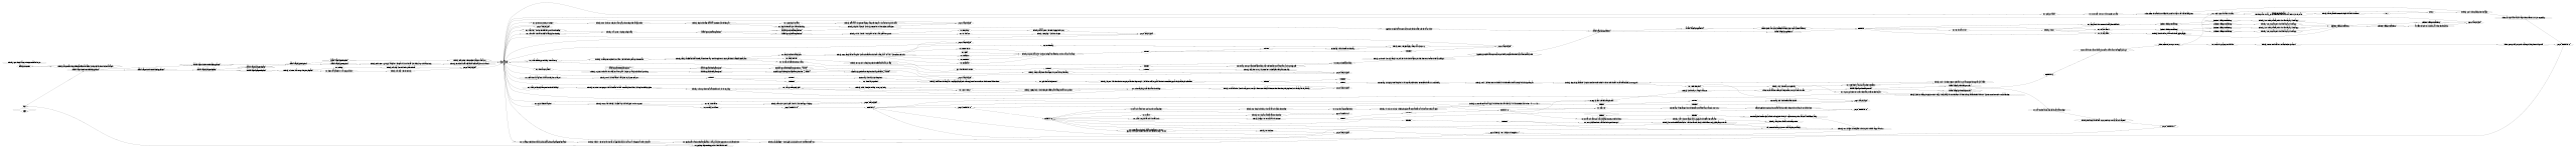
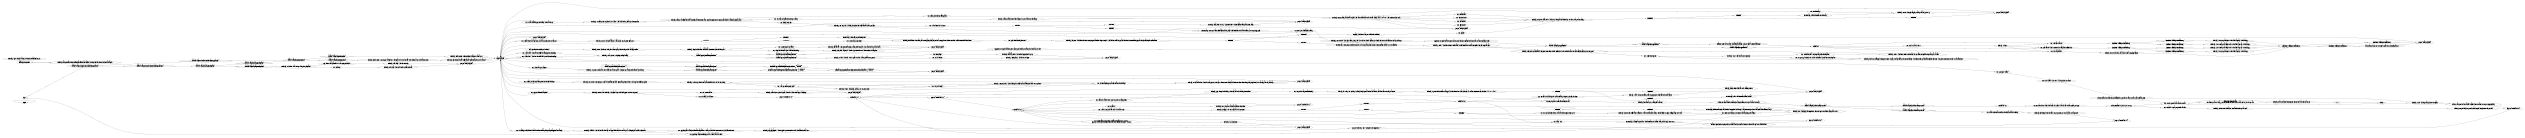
  digraph {
    rankdir=LR
    n1 [label=START]
    n2 [label=input]
    n3 [label="Variable[\"village.orb_nethouse_tried_catching_phasmid\"]"]
    n4 [label="Variable[\"village.orb_nethouse_tried_catching_phasmid\"]" shape=diamond]
    n5 [label="!(Variable[\"village.orb_nethouse_tried_catching_phasmid\"])" shape=diamond]
    n6 [label="Jump to: [Little Lily: \"\"Yes!\" She lights with recognition....\"]"]
    n7 [label="Little Lily: \"Yes!\" She lights with recognition. \"The twins got in trouble for saying *bad words*.\""]
    n8 [label="Untitled hub (02)"]
    n9 [label="IsKimHere()"]
    n10 [label="IsKimHere()" shape=diamond]
    n11 [label="Kim Kitsuragi: The lieutenant sighs, and kneels to be eye-level with the girl. \"Maybe someone you know has acted a little different, lately?\""]
    n12 [label="!(IsKimHere())" shape=diamond]
    n13 [label="You: \"Poor Girl Child Revolution. What have the bourgeois done to you?\""]
    n14 [label="You: \"Never mind. Have you just seen or heard anything weird lately?\""]
    n15 [label="Little Lily: She turns the stuffed lamb to face her. \"What does that mean, Lamby?\" The doll offers no reply. Stuffing hangs out its rear."]
    n16 [label="Kim Kitsuragi: \"I'll keep an eye on him.\" The lieutenant cuts in faster than you can reply. \"Don't worry.\""]
    n17 [label="Reaction Speed: He's not going to let you make a fool of yourself or the RCM in front of this girl. Not while he's here."]
    n18 [label="Jump to: [Untitled hub (02)]"]
    n19 [label="Little Lily: \"Good.\" She hugs Lamby close to her again."]
    n20 [label="Volition: Was it good to lie to a child? Maybe it doesn't matter. It's not your responsibility."]
    n21 [label="Jump to: [Untitled hub (02)]"]
    n22 [label="You: ..."]
    n23 [label="Volition: ..."]
    n24 [label="You: ... Fuck. I guess I am a man who swears."]
    n25 [label="Jump to: [Untitled hub (04)]"]
    n26 [label="Untitled hub (04)"]
    n27 [label="Jump to: [Untitled hub (02)]"]
    n28 [label="You: \"Okay.\" (Lie.)"]
    n29 [label="You: Hey, why can't I swear off swearing for real?"]
    n30 [label="Little Lily: \"Uh huh,\" she nods. \"Mom is great! You know what's great about my mom?\""]
    n31 [label="You: \"Everything?\""]
    n32 [label="You: \"No, do tell me.\""]
    n33 [label="Little Lily: \"Haa haa, yessss!\" She smiles, hugging her fuzzy toy."]
    n34 [label="Little Lily: \"*Everything*!\" She shouts with glee."]
    n35 [label="Suggestion: You might be able to get on Garte's good side if you replace the broken skua you almost certainly broke?"]
    n36 [label="Variable[\"village.lily_sugg_take_bird\"]"]
    n37 [label="Variable[\"village.lily_sugg_take_bird\"]" shape=diamond]
    n38 [label="!(Variable[\"village.lily_sugg_take_bird\"])" shape=diamond]
    n39 [label="Jump to: [main-hub-lilykid]"]
    n40 [label="main-hub-lilykid"]
    n41 [label="Jump to: [main-hub-lilykid]"]
    n42 [label="You: \"What's that?\" (Point at the stuffed bird hanging from the ceiling.)"]
    n43 [label="You: \"What's this?\" (Show her the stuffed bird you took from the ceiling.)"]
    n44 [label="You: \"Are the twins outside your brothers?\""]
    n45 [label="You: \"Where are your parents?\""]
    n46 [label="You: \"I heard you kids might have gotten into the Feld building?\""]
    n47 [label="You: \"What's that thing you're holding?\" (Point at her toy.)"]
    n48 [label="You: \"I heard there was a girl here who has armoured gloves. Is that you?\""]
    n49 [label="You: \"Are you Lilienne's daughter?\""]
    n50 [label="You: \"Good-bye.\" [Leave.]"]
    n51 [label="You: \"I'm talking to the children to learn from them. Has anything strange happened here lately?\""]
    n52 [label="You: \"Rebel?\""]
    n53 [label="Little Lily: \"Noo-noooo, that's not it.\" She frowns, looking at her tattered toy. \"You know what you are, Lamby.\""]
    n54 [label="IsKimHere()"]
    n55 [label="You: \"And where are the gloves now?\""]
    n56 [label="Little Lily: She pouts. \"I hid them. The twins were going to take them. They're stupid...\" She lifts her stuffed toy up and looks into its one remaining eye, as though searching for confirmation."]
    n57 [label="IsKimHere()"]
+   n58 [label="Empathy: She doesn't want you to think she stole them."]
    n59 [label="You: \"I need those gloves.\""]
    n60 [label="Little Lily: \"Why?\" She looks at you suspiciously."]
    n61 [label="You: \"It's grown-up business. You wouldn't understand. Just tell me where they are.\""]
    n62 [label="You: \"I need them for a very important police investigation.\""]
    n63 [label="Variable[\"TASK.ask_little_lily_about_gloves\"]"]
    n64 [label="Variable[\"TASK.ask_little_lily_about_gloves\"]" shape=diamond]
    n65 [label="FinishTask(\"TASK.ask_little_lily_about_gloves_done\")--[[ Variable[ ]]"]
    n66 [label="GainTask(\"TASK.get_the_armoured_gloves_from_lillys_sandcastle\")--[[ Variable[ ]]"]
    n67 [label="!(Variable[\"TASK.ask_little_lily_about_gloves\"])" shape=diamond]
    n68 [label="FinishTask(\"TASK.ask_little_girl_in_village_about_gloves_done\")--[[ Variable[ ]]"]
    n69 [label="You: \"Do you know anyone named Ruby?\""]
    n70 [label="Little Lily: \"Ll... Luby... Rr... R-luuby.\" Suddenly the girl gets all serious and leans in, as if she's about to tell you a secret."]
    n71 [label="Little Lily: \"My mom tells me that I'm a big girl, but she doesn't know that I can't say *ll*. Or like, sometimes I can, but then... *ll*... *rr*... *llrr*...\""]
    n72 [label="Half Light: FUCK OFF."]
    n73 [label="Little Lily: Lamby remains silent. The fireplace flickers and cackles. She hugs the doll close to her chest and laughs."]
    n74 [label="You: \"Is that it?\""]
    n75 [label="You: \"Bad words are for losers. Good on you for not saying them.\""]
    n76 [label="You: \"I see. Thank you for the tip; I'll talk to them about it.\" (Move on.)\n\"Anyway... I'll talk to your brothers about bad words. Thanks for the tip!\" (Move on.)"]
    n77 [label="You: \"What's wrong with bad words? I love bad words.\""]
    n78 [label="You: \"No can do. I got a potty mouth till I die.\""]
    n79 [label="Little Lily: \"Nooooo! Don't be bad too!\" Her face bunches up in a scowl."]
    n80 [label="Volition: Guess you held your ground. It can be good, being honest with yourself."]
    n81 [label="You: I won't swear! I just won't! I'll just go quiet, you watch!"]
    n82 [label="Volition: Please, don't make this more difficult for yourself. It's okay to swear. It can be healthy, even."]
    n83 [label="Little Lily: \"Bye!\" The girl's large, curious eyes remain fixed on you."]
    n84 [label="Little Lily: \"It's a *grouse*,\" she yelps, smiling broadly."]
    n85 [label="Variable[\"TASK.sylvie_talk_to_garte_done\"]"]
    n86 [label="Jump to: [main-hub-lilykid]"]
    n87 [label="Little Lily: \"Isn't he soft?\" She's right, Lamby is very soft. She rubs the white fur against your cheek, then returns the lamb into her lap, cuddling it."]
    n88 [label="You: \"Wait, you mean spooky, right?\""]
    n89 [label="Little Lily: \"Mhmh,\" she replies, nodding. \"It's very, very booky.\""]
    n90 [label="You: \"Why is it 'booky'?\""]
    n91 [label="You: \"Is there anything you can tell me about the building?\""]
    n92 [label="Little Lily: \"Oooh...\" She doesn't seem to understand, but you have conveyed the 'important' part, at least."]
    n93 [label="Little Lily: \"They're in my sandcastle.\" She points somewhere outside. \"Behind our house. Under the sand. You can break the castle, it's not very good.\""]
    n94 [label="Jump to: [main-hub-lilykid]"]
    n95 [label="Jump to: [main-hub-lilykid]"]
    n96 [label="Little Lily: She stares at you, waiting for an answer."]
    n97 [label="Untitled hub (05)"]
    n98 [label="You: But what if I don't want to be a man who swears? What if I want to be a No-Bad-Word Cop?"]
    n99 [label="Volition: Because it's just not you. I'm sorry."]
    n100 [label="Volition: Yes. There you are.\nYes. There you are. It's okay -- you can breathe now. That wasn't so bad, see? It's just who you are."]
    n101 [label="You: \"Not really, but I'd like to.\""]
    n102 [label="You: \"Revolutionary?\""]
    n103 [label="Little Lily: \"Yessss,\" she yelps happily! \"Lamby was a re-luz-ion...ry.\""]
    n104 [label="Jump to: [main-hub-lilykid]"]
    n105 [label="Little Lily: \"Vee-eery booky!\" She's clutching her stuffed toy and shaking her head. \"Don't go there.\""]
    n106 [label="Kim Kitsuragi: \"Press your damn cheek against Lamby, okay?\" The lieutenant sounds authoritative -- and surprisingly gruff."]
    n107 [label="You: Press your cheek against Lamby."]
    n108 [label="Variable[\"village.lily_greeting_done\"]"]
    n109 [label="Variable[\"village.lily_greeting_done\"]" shape=diamond]
    n110 [label="!(Variable[\"village.lily_greeting_done\"])" shape=diamond]
    n111 [label="Little Lily: \"Hello, mister!\" The Net Picker's daughter waves at you."]
    n112 [label="Little Lily: \"Hello, mister!\" A young girl, barely four or five years old, sits on the sofa. She is looking at you with frank curiosity."]
    n113 [label="Little Lily: She clutches a small stuffed animal. Occasionally she twirls it around."]
    n114 [label="Little Lily: \"Yesss.\" She frowns. \"They don't want to play with me. They're older and play outside!\""]
    n115 [label="Little Lily: \"They look the same! Haa ha haa! Sometimes I can't tell them 'part.\""]
    n116 [label="You: \"I guess they do look alike.\""]
    n117 [label="You: \"They look identical, right? I said the same thing.\""]
    n118 [label="Little Lily: \"That's nice! My mom is great,\" she nods. \"She's never angry or anything.\""]
    n119 [label="Jump to: [main-hub-lilykid]"]
    n120 [label="IsKimHere()" shape=diamond]
    n121 [label="!(IsKimHere())" shape=diamond]
    n122 [label="Kim Kitsuragi: \"I think she means 'revolutionary'.\""]
    n123 [label="Little Lily: \"Haa ha haa!\" She continues laughing. \"Lamby tells them part.\" She waves her fuzzy doll in the air."]
    n124 [label="Jump to: [main-hub-lilykid]"]
    n125 [label="Untitled hub"]
    n126 [label="Reaction Speed: Wasn't Garte, the cafeteria manager, trying to repair a piece of taxidermy?"]
    n127 [label="You: \"Well, can I have it?\""]
    n128 [label="You: \"Can I have it? I know someone who really likes stuffed birds.\""]
    n129 [label="You: \"Uh, okay, thanks.\""]
    n130 [label="You: \"Yes, but what's it *for*?\""]
    n131 [label="You: \"Anything. Maybe something you saw or heard that was weird?\""]
    n132 [label="Little Lily: \"What?\" She covers Lamby's ears by cupping his whole head in her small palms."]
    n133 [label="Little Lily: \"Lamby doesn't like bad words. Please promise!\""]
    n134 [label="Volition: You can't abandon swearing for a simple reason: You're just a man who swears."]
    n135 [label="Variable[\"village.lily_volition_said_you_swear\"]"]
    n136 [label="CheckItem(\"ruffed_grouse_taxidermy\")"]
    n137 [label="CheckItem(\"ruffed_grouse_taxidermy\")" shape=diamond]
    n138 [label="!(CheckItem(\"ruffed_grouse_taxidermy\"))" shape=diamond]
    n139 [label="Little Lily: \"It's old and broken.\" She nods. \"Dan-ze-ruus, Mom says. I listen to mom. Lamby also listens. Brothers listen. They tried going there, but it was scary and they ran away!\""]
    n140 [label="IsKimHere()"]
    n141 [label="IsKimHere()" shape=diamond]
    n142 [label="!(IsKimHere())" shape=diamond]
    n143 [label="Little Lily: \"Yep!\" The girl nods firmly. \"I don't say bad words. Lamby doesn't either.\""]
    n144 [label="Little Lily: \"Yes.\" She yawns, and leans back into the cushion."]
    n145 [label="Jump to: [Untitled hub (02)]"]
    n146 [label="Little Lily: \"Noo, mister!\" Her eyes grow wider as she shakes her head. \"Even Lamby doesn't like it.\" She hugs her stuffed toy tighter."]
    n147 [label="Little Lily: \"We don't go there. Mom and auntie think we do, but it's very booky.\""]
    n148 [label="Little Lily: \"Yesssss, I am! Little Lily!\" She gazes at you with her big eyes. \"You know my mom?\""]
    n149 [label="You: \"Yes, we met earlier.\""]
    n150 [label="You: \"There was a phasmid in it! I was trying to catch it.\""]
    n151 [label="Little Lily: \"Ohh, okay!\" She nods seriously."]
    n152 [label="Jump to: [main-hub-lilykid]"]
    n153 [label="Jump to: [main-hub-lilykid]"]
    n154 [label="Little Lily: \"I dunno.\""]
    n155 [label="CheckItem(\"ruffed_grouse_taxidermy\")"]
    n156 [label="Little Lily: She twirls the furry doll around in the air, giggling happily."]
    n157 [label="CheckItem(\"ruffed_grouse_taxidermy\")"]
    n158 [label="CheckItem(\"ruffed_grouse_taxidermy\")" shape=diamond]
    n159 [label="!(CheckItem(\"ruffed_grouse_taxidermy\"))" shape=diamond]
    n160 [label="Jump to: [main-hub-lilykid]"]
    n161 [label="Savoir Faire: All right. You just need to grab it from the ceiling and go!"]
    n162 [label="You: \"I don't deserve it. I'm scum.\""]
    n163 [label="IsKimHere()"]
    n164 [label="IsKimHere()" shape=diamond]
    n165 [label="!(IsKimHere())" shape=diamond]
    n166 [label="Kim Kitsuragi: \"Where did you get these gloves?\""]
    n167 [label="Little Lily: \"Found them when Lamby and I were playing hide-and-seek. In an empty house where no one lives! I think someone hid them there...\""]
    n168 [label="CheckItem(\"ruffed_grouse_taxidermy\")" shape=diamond]
    n169 [label="!(CheckItem(\"ruffed_grouse_taxidermy\"))" shape=diamond]
    n170 [label="Little Lily: \"Sure! I mean you already took it. I don't like it anyway... it looks angry.\""]
    n171 [label="Little Lily: \"Sure! Just go and get it. I don't like it anyway... it looks angry.\""]
    n172 [label="Little Lily: \"My mom's outside, and I don't really know about my dad.\" She gives you a bright smile like it's a good thing."]
    n173 [label="Untitled hub (03)"]
    n174 [label="You: \"But bad words can be good! It can be healthy to express yourself with them.\""]
    n175 [label="Jump to: [Untitled hub (04)]"]
    n176 [label="Little Lily: It has only lasted three seconds. The girl still waits for her answer."]
    n177 [label="Little Lily: \"It's Lamby! He's my friend. Sort of, like...\" She holds the fuzzy beast up to demonstrate."]
    n178 [label="Little Lily: Lamby is a stuffed lamb that, admittedly, has seen better days. One of the eye-buttons is missing and the fur is tattered in several parts."]
    n179 [label="You: \"Lamby looks like he's falling apart.\""]
    n180 [label="You: \"Lamby looks soft.\""]
    n181 [label="You: \"Oh, okay. Well, pleased to meet you, Lamby.\""]
    n182 [label="Little Lily: \"Lamby usually doesn't like strangers, but you're also fuzzy like Lamby.\""]
    n183 [label="Jump to: [main-hub-lilykid]"]
    n184 [label="Little Lily: \"Oooh...\" She doesn't seem to understand, but the lieutenant's tone has conveyed to her the 'important' part."]
    n185 [label="Little Lily: \"Yessss, Lamby has lived a long life.\" She waves the lamb around in the air. \"Lamby was a... re.. a rev...\" She stumbles on her words."]
    n186 [label="You: \"Revisionist?\""]
    n187 [label="You: \"Revacholian?\""]
    n188 [label="You: \"Remote Viewer?\""]
    n189 [label="You: \"Revanchist?\""]
    n190 [label="Variable[\"TASK.sylvie_talk_to_garte_done\"]" shape=diamond]
    n191 [label="!(Variable[\"TASK.sylvie_talk_to_garte_done\"])" shape=diamond]
    n192 [label="Suggestion: You might be able to get on Garte's good side if you make up for the skua you broke?"]
    n193 [label="Little Lily: \"Ooooh.\" She looks alarmed. \"I had gloves, very big ones! Heavy too.\""]
    n194 [label="IsKimHere()"]
    n195 [label="IsKimHere()" shape=diamond]
    n196 [label="!(IsKimHere())" shape=diamond]
    n197 [label="Kim Kitsuragi: \"Kids.\" The lieutenant shakes his head."]
    n198 [label="Little Lily: She gasps. \"No! Don't say bad words! Promise?\""]
    n199 [label="IsKimHere()"]
    n200 [label="IsKimHere()" shape=diamond]
    n201 [label="!(IsKimHere())" shape=diamond]
    n202 [label="Little Lily: \"Uh, mister, what were you doing in my fireplace?\""]
    n203 [label="You: \"Nothing.\""]
    n204 [label="Little Lily: \"Ohh, okay!\" She twirls her fuzzy beast in the air."]
    n205 [label="Little Lily: \"They look... ai-dent-ik!\" She slowly processes the word, then snickers with laughter."]
    n206 [label="Little Lily: \"Sure! Just go and get it. I don't like it anyway... it looks angry.\""]
    n207 [label="You: \"Where did you get them?\""]
    n208 [label="You: \"Anything that will help me dismantle Capitalism, so that you can inherit Communism, O' Girl Child Revolution?\""]
    n209 [label="Little Lily: \"Cap-capi-capeel...\" She struggles to pronounce the words. She shakes her head. \"No.\""]
    n210 [label="Little Lily: \"Okay, then. I'm sorry.\" She presses her own cheek against Lamby and smiles, sadly."]
    n211 [label="Little Lily: \"Sure! I mean you already took it. I don't like it anyway... it looks angry.\""]
    n212 [label="Kim Kitsuragi: \"We're going to need those gloves. It's for important police business.\" He enunciates the last two words carefully."]
    n213 [label="Variable[\"village.lily_volition_said_you_swear\"]" shape=diamond]
    n214 [label="!(Variable[\"village.lily_volition_said_you_swear\"])" shape=diamond]
    n215 [label="IsKimHere()" shape=diamond]
    n216 [label="!(IsKimHere())" shape=diamond]
    n217 [label="Little Lily: She frowns, delaying divulging her secret. \"Oo-kay,\" she says finally with some reluctance. \"I hid them inside my sandcastle. Behind the house.\" She points somewhere outside. \"You can take them.\""]
    n218 [label="Variable[\"village.lily_altgreet_fireplace\"]"]
    n219 [label="Variable[\"village.lily_altgreet_fireplace\"]" shape=diamond]
    n220 [label="!(Variable[\"village.lily_altgreet_fireplace\"])" shape=diamond]
    n221 [label="Little Lily: \"Uhhhhh...\" She sits her doll on her lap. Its ragged limbs reach out toward you, as if longing for a cuddle. \"Like what?\""]
    n222 [label="Little Lily: \"Yes. Very soft.\" Suddenly she pushes the stuffed animal toward your face."]
    n223 [label="Little Lily: \"You're welcome!\""]
    n224 [label="Jump to: [main-hub-lilykid]"]
    n225 [label="You: What? No clever answers from the body and brain? Nothing?"]
    n226 [label="Little Lily: The little girl tilts her head. \"Do you promise you won't say bad words anymore?\""]
    n1 -> n1
    n2 -> n3
    n3 -> n4
    n3 -> n5
    n4 -> n218
    n5 -> n108
    n6 -> n7
    n7 -> n8
    n8 -> n74
    n8 -> n75
    n8 -> n76
    n8 -> n77
    n9 -> n9
    n9 -> n10
    n10 -> n11
    n11 -> n7
    n12 -> n13
    n12 -> n14
    n13 -> n15
    n14 -> n7
    n15 -> n14
    n16 -> n17
    n17 -> n18
    n18 -> n8
    n19 -> n20
    n20 -> n21
    n21 -> n8
    n22 -> n23
    n23 -> n19
    n23 -> n24
    n24 -> n100
    n25 -> n26
    n26 -> n27
    n26 -> n28
    n26 -> n29
    n27 -> n8
    n28 -> n16
    n29 -> n96
    n30 -> n31
    n30 -> n32
    n31 -> n33
    n32 -> n34
    n33 -> n86
    n34 -> n86
    n35 -> n36
    n36 -> n37
    n36 -> n38
    n37 -> n125
    n38 -> n126
    n39 -> n40
    n40 -> n41
    n40 -> n42
    n40 -> n43
    n40 -> n44
    n40 -> n45
    n40 -> n46
    n40 -> n47
    n40 -> n48
    n40 -> n49
    n40 -> n50
    n40 -> n51
    n41 -> n40
    n42 -> n84
    n43 -> n84
    n44 -> n114
    n45 -> n172
    n46 -> n146
    n47 -> n177
    n48 -> n193
    n49 -> n148
    n50 -> n81
    n51 -> n221
    n52 -> n53
    n53 -> n54
    n54 -> n120
    n54 -> n121
    n55 -> n56
    n56 -> n57
    n57 -> n195
    n57 -> n196
+   n58 -> n52
    n59 -> n60
    n60 -> n61
    n60 -> n62
    n61 -> n217
    n62 -> n92
    n63 -> n63
    n63 -> n64
    n64 -> n65
    n65 -> n66
    n66 -> n94
    n67 -> n68
    n68 -> n66
    n69 -> n70
    n70 -> n71
    n71 -> n140
    n72 -> n73
    n73 -> n72
    n74 -> n144
    n75 -> n143
    n76 -> n223
    n77 -> n198
    n78 -> n79
    n79 -> n80
    n80 -> n21
    n81 -> n82
    n82 -> n19
    n82 -> n24
    n84 -> n85
    n85 -> n190
    n85 -> n191
    n86 -> n40
    n87 -> n35
    n88 -> n89
    n89 -> n90
    n89 -> n91
    n90 -> n105
    n91 -> n139
    n92 -> n93
    n93 -> n59
    n94 -> n40
    n95 -> n40
    n96 -> n134
    n97 -> n98
    n98 -> n99
    n99 -> n24
    n99 -> n78
    n100 -> n176
    n101 -> n25
    n102 -> n103
    n103 -> n104
    n104 -> n40
    n105 -> n88
    n105 -> n91
    n106 -> n107
    n107 -> n87
    n108 -> n109
    n108 -> n110
    n109 -> n111
    n110 -> n112
    n111 -> n40
    n112 -> n113
    n113 -> n40
    n114 -> n115
    n115 -> n116
    n115 -> n117
    n116 -> n123
    n117 -> n205
    n118 -> n119
    n119 -> n40
    n120 -> n122
    n121 -> n104
    n122 -> n103
    n123 -> n124
    n124 -> n40
    n125 -> n127
    n125 -> n128
    n125 -> n129
    n125 -> n130
    n126 -> n125
    n127 -> n136
    n128 -> n155
    n129 -> n156
    n130 -> n154
    n131 -> n2
    n132 -> n133
    n133 -> n26
    n134 -> n135
    n135 -> n213
    n135 -> n214
    n136 -> n137
    n136 -> n138
    n137 -> n211
    n138 -> n206
    n139 -> n153
    n140 -> n141
    n140 -> n142
    n141 -> n197
    n142 -> n95
    n143 -> n69
    n144 -> n145
    n145 -> n8
    n146 -> n147
    n147 -> n88
    n147 -> n90
    n147 -> n91
    n148 -> n101
    n148 -> n149
    n149 -> n118
    n150 -> n151
    n151 -> n152
    n152 -> n40
    n153 -> n40
    n154 -> n127
    n154 -> n128
    n154 -> n129
    n155 -> n168
    n155 -> n169
    n156 -> n157
    n157 -> n158
    n157 -> n159
    n158 -> n160
    n159 -> n161
    n160 -> n40
    n161 -> n160
    n162 -> n163
    n163 -> n164
    n163 -> n165
    n164 -> n106
    n165 -> n210
    n166 -> n167
    n167 -> n55
    n168 -> n170
    n169 -> n171
    n170 -> n157
    n171 -> n157
    n172 -> n67
    n173 -> n27
    n173 -> n28
    n173 -> n29
    n173 -> n174
    n174 -> n132
    n175 -> n26
    n176 -> n22
    n177 -> n178
    n178 -> n179
    n178 -> n180
    n178 -> n181
    n179 -> n185
    n180 -> n222
    n181 -> n182
    n182 -> n183
    n183 -> n40
    n184 -> n93
    n185 -> n39
    n185 -> n102
    n185 -> n186
    n185 -> n187
    n185 -> n188
    n185 -> n189
    n186 -> n53
    n187 -> n53
    n188 -> n53
    n189 -> n53
    n190 -> n192
    n191 -> n30
    n192 -> n36
    n193 -> n194
    n194 -> n215
    n194 -> n216
    n195 -> n212
+   n196 -> n58
    n197 -> n95
    n198 -> n199
    n199 -> n200
    n199 -> n201
    n200 -> n12
    n201 -> n173
    n202 -> n150
    n202 -> n203
    n203 -> n204
    n204 -> n152
    n205 -> n124
    n206 -> n157
    n207 -> n167
    n208 -> n209
    n209 -> n6
    n210 -> n183
    n211 -> n157
    n212 -> n184
    n213 -> n97
    n214 -> n225
    n215 -> n166
    n216 -> n207
    n217 -> n59
    n218 -> n219
    n218 -> n220
    n219 -> n108
    n220 -> n202
    n221 -> n131
    n221 -> n208
    n222 -> n107
    n222 -> n162
    n223 -> n224
    n224 -> n40
    n225 -> n226
    n226 -> n175
  }
